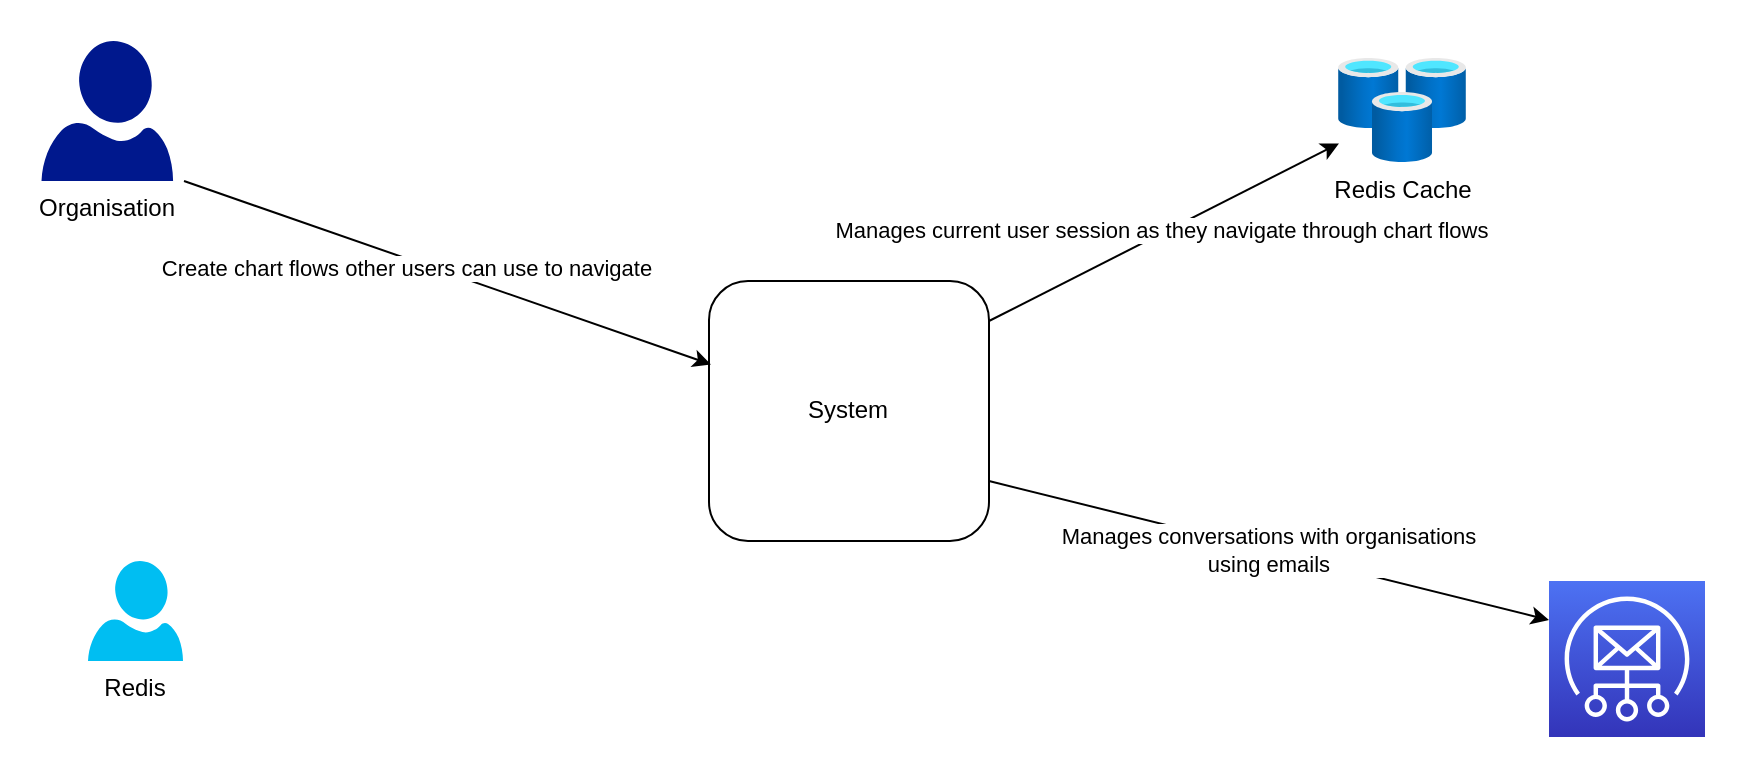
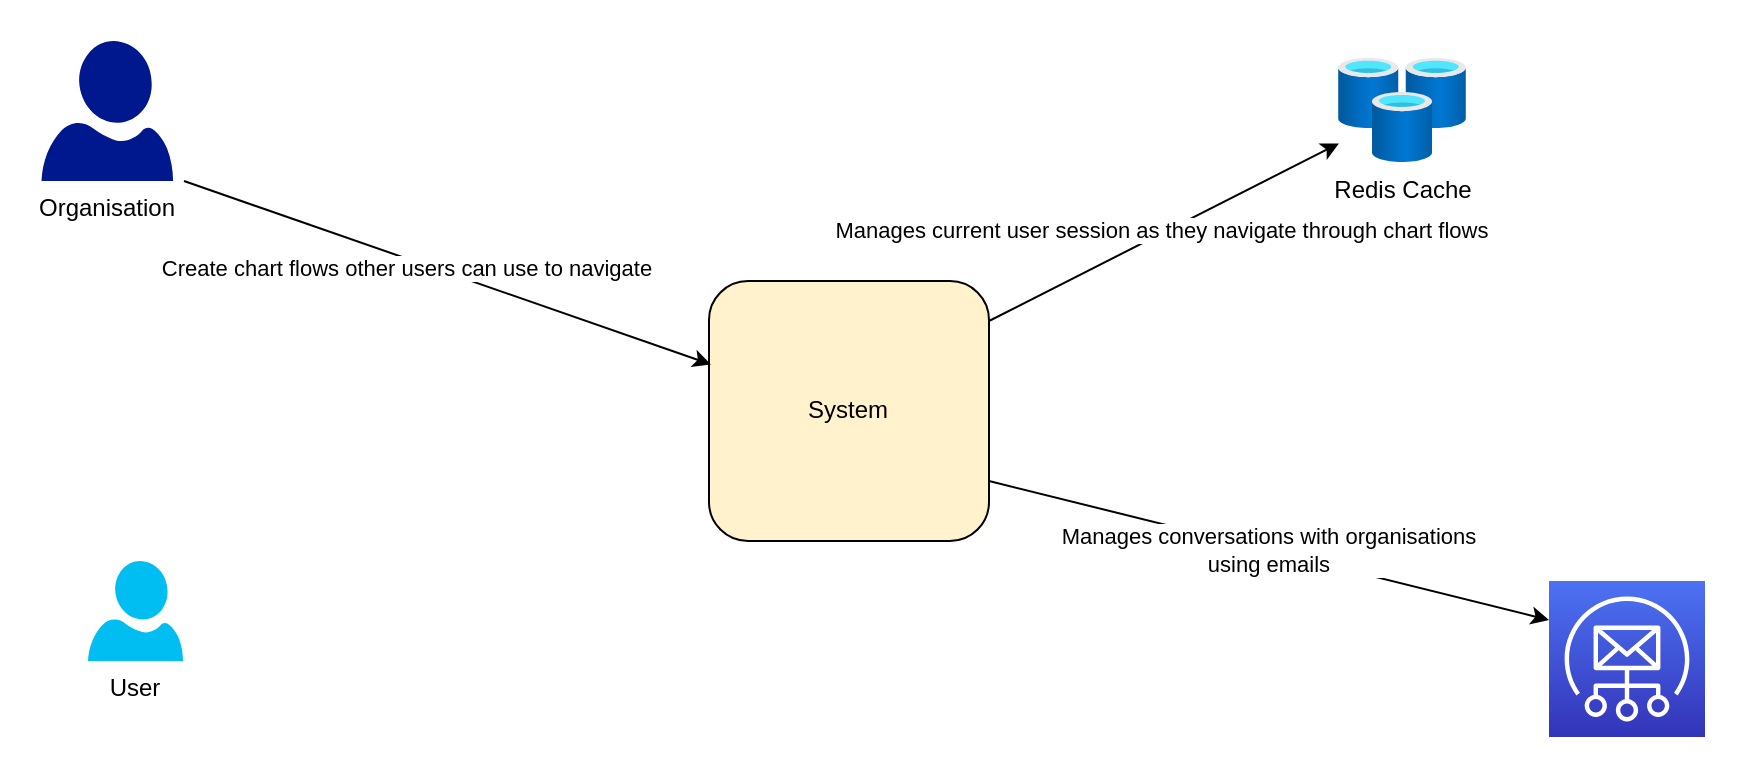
  <mxCell id="0" />
  <mxCell id="1" parent="0" />
- <mxCell id="2" value="System&lt;br&gt;" style="rounded=1;whiteSpace=wrap;html=1;" vertex="1" parent="1"><mxGeometry x="354" y="140" width="140" height="130" as="geometry" /></mxCell>
+ <mxCell id="2" value="System&lt;br&gt;" style="rounded=1;whiteSpace=wrap;html=1;fillColor=#fff2cc;" vertex="1" parent="1"><mxGeometry x="354" y="140" width="140" height="130" as="geometry" /></mxCell>
  <mxCell id="3" value="" style="endArrow=classic;html=1;entryX=0.007;entryY=0.321;entryDx=0;entryDy=0;entryPerimeter=0;" edge="1" parent="1" target="2"><mxGeometry width="50" height="50" relative="1" as="geometry"><mxPoint x="91.5" y="90" as="sourcePoint" /><mxPoint x="141.5" y="40" as="targetPoint" /></mxGeometry></mxCell>
  <mxCell id="4" value="Create chart flows other users can use to navigate" style="edgeLabel;html=1;align=center;verticalAlign=middle;resizable=0;points=[];" vertex="1" connectable="0" parent="3"><mxGeometry x="-0.149" y="-5" relative="1" as="geometry"><mxPoint as="offset" /></mxGeometry></mxCell>
  <mxCell id="5" value="Organisation&lt;br&gt;" style="sketch=0;aspect=fixed;pointerEvents=1;shadow=0;dashed=0;html=1;strokeColor=none;labelPosition=center;verticalLabelPosition=bottom;verticalAlign=top;align=center;fillColor=#00188D;shape=mxgraph.azure.user" vertex="1" parent="1"><mxGeometry x="20.25" y="20" width="65.8" height="70" as="geometry" /></mxCell>
- <mxCell id="6" value="Redis&lt;br&gt;" style="verticalLabelPosition=bottom;html=1;verticalAlign=top;align=center;strokeColor=none;fillColor=#00BEF2;shape=mxgraph.azure.user;" vertex="1" parent="1"><mxGeometry x="43.5" y="280" width="47.5" height="50" as="geometry" /></mxCell>
+ <mxCell id="6" value="User&lt;br&gt;" style="verticalLabelPosition=bottom;html=1;verticalAlign=top;align=center;strokeColor=none;fillColor=#00BEF2;shape=mxgraph.azure.user;" vertex="1" parent="1"><mxGeometry x="43.5" y="280" width="47.5" height="50" as="geometry" /></mxCell>
  <mxCell id="7" value="Redis Cache" style="aspect=fixed;html=1;points=[];align=center;image;fontSize=12;image=img/lib/azure2/databases/Cache_Redis.svg;" vertex="1" parent="1"><mxGeometry x="669" y="29" width="64" height="52" as="geometry" /></mxCell>
  <mxCell id="8" value="Manages current user session as they navigate through chart flows&amp;nbsp;" style="endArrow=classic;html=1;" edge="1" parent="1" target="7"><mxGeometry x="0.005" width="50" height="50" relative="1" as="geometry"><mxPoint x="494" y="160" as="sourcePoint" /><mxPoint x="544" y="110" as="targetPoint" /><mxPoint as="offset" /></mxGeometry></mxCell>
  <mxCell id="9" value="Manages conversations with organisations&lt;br&gt;using emails" style="endArrow=classic;html=1;entryX=0;entryY=0.25;entryDx=0;entryDy=0;entryPerimeter=0;" edge="1" parent="1" target="10"><mxGeometry width="50" height="50" relative="1" as="geometry"><mxPoint x="494" y="240" as="sourcePoint" /><mxPoint x="694" y="273" as="targetPoint" /></mxGeometry></mxCell>
  <mxCell id="10" value="" style="sketch=0;points=[[0,0,0],[0.25,0,0],[0.5,0,0],[0.75,0,0],[1,0,0],[0,1,0],[0.25,1,0],[0.5,1,0],[0.75,1,0],[1,1,0],[0,0.25,0],[0,0.5,0],[0,0.75,0],[1,0.25,0],[1,0.5,0],[1,0.75,0]];outlineConnect=0;fontColor=#232F3E;gradientColor=#4D72F3;gradientDirection=north;fillColor=#3334B9;strokeColor=#ffffff;dashed=0;verticalLabelPosition=bottom;verticalAlign=top;align=center;html=1;fontSize=12;fontStyle=0;aspect=fixed;shape=mxgraph.aws4.resourceIcon;resIcon=mxgraph.aws4.simple_email_service;" vertex="1" parent="1"><mxGeometry x="774" y="290" width="78" height="78" as="geometry" /></mxCell>
